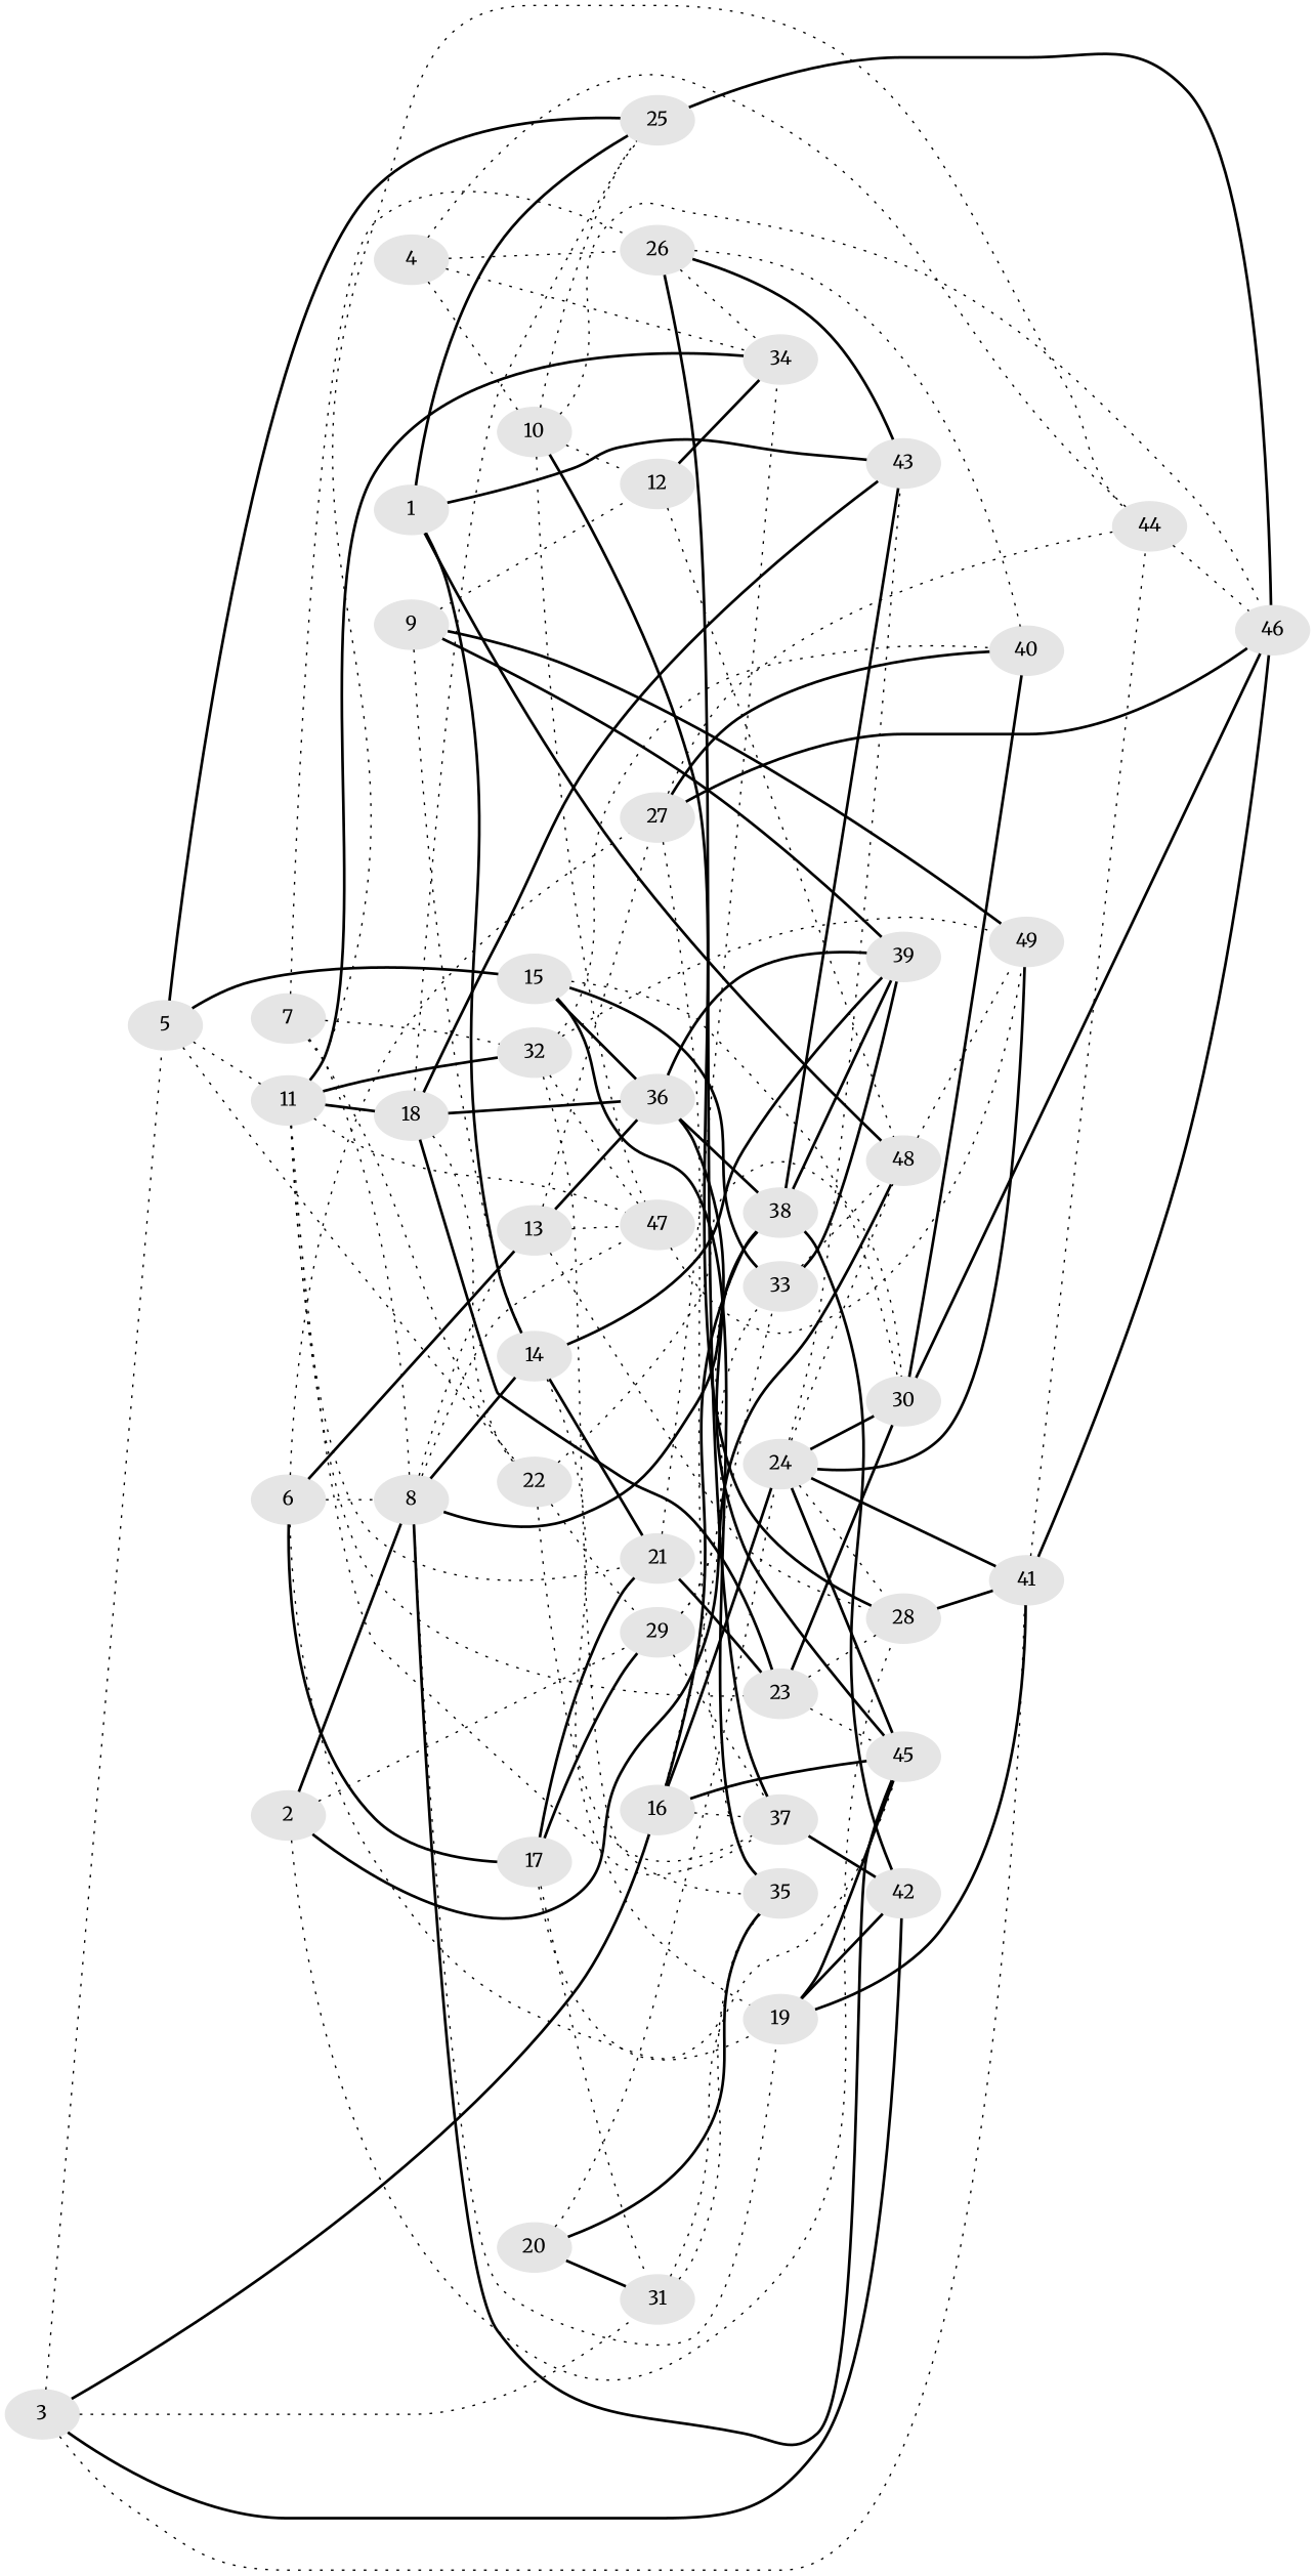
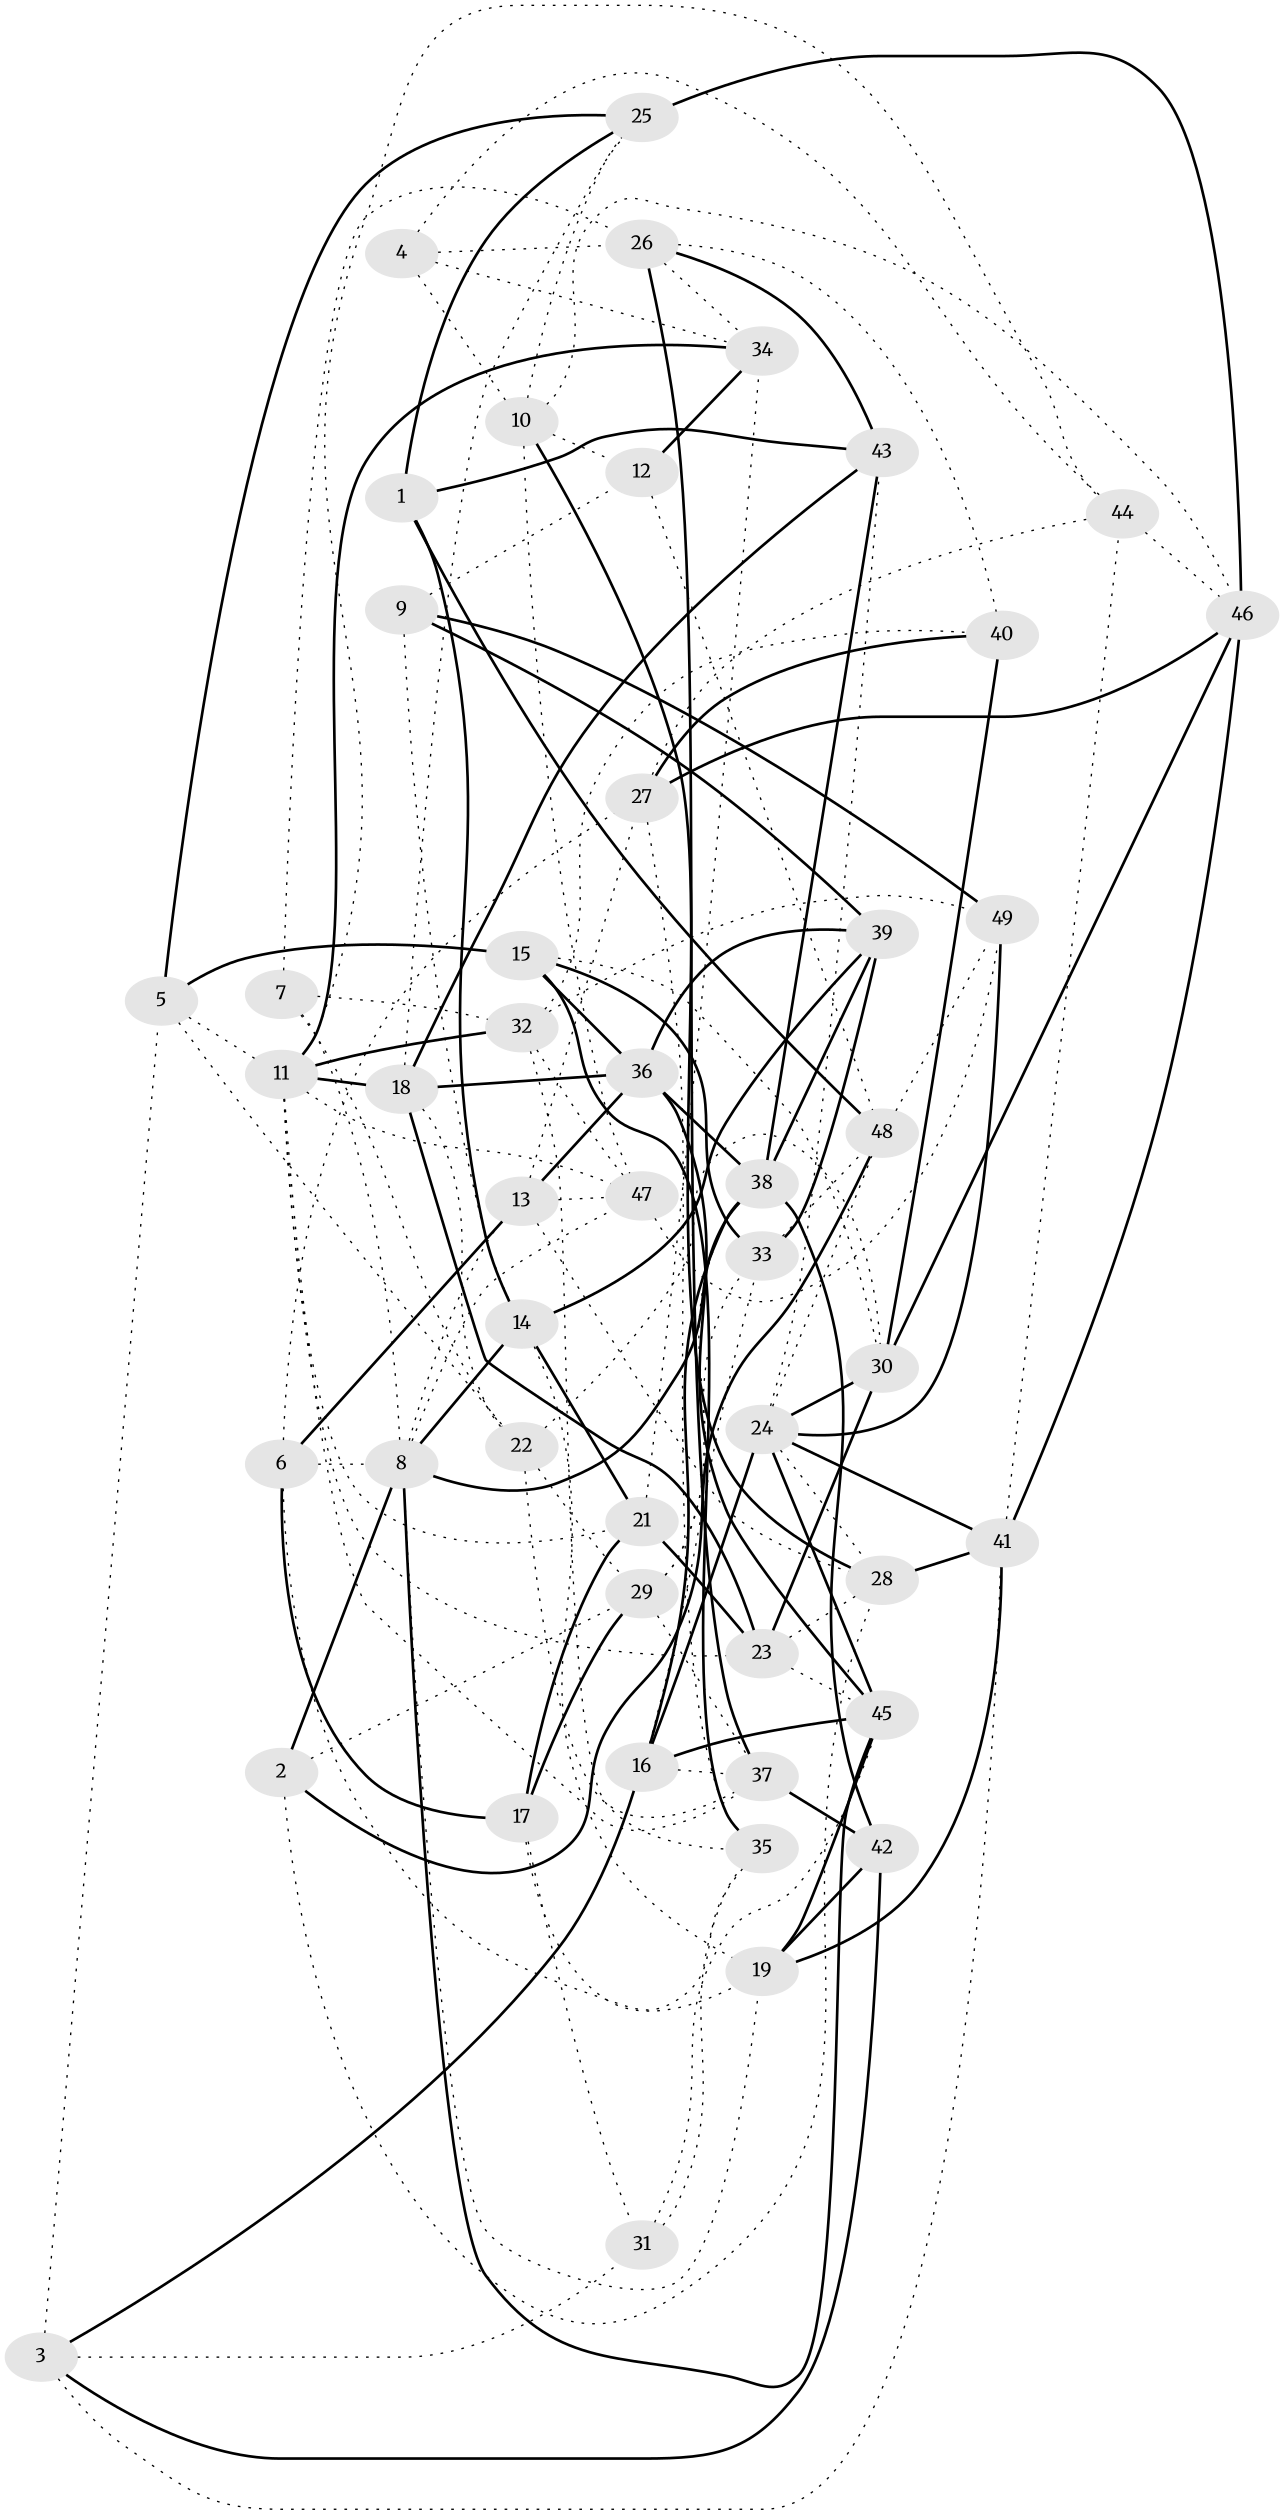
  graph {
    fontname=Merriweather
    rankdir=LR
    node [color=gray90 fontname=Merriweather style=filled]
    edge [fontname=Merriweather style=dotted weight=1.0]
    1
    14
    25
    43
    48
    19
    39
    21
    46
    49
    2
    8
    28
    29
    13
    38
    45
    47
    41
    37
    33
    3
    5
    16
    31
    42
    11
    15
    22
    24
    35
    44
    4
    10
    26
    34
    12
    40
    32
    18
    23
    36
    30
    6
    17
    27
    7
    9
-   20
    1 -- 14 [style=bold]
    1 -- 25 [style=bold]
    1 -- 43 [style=bold]
    1 -- 48 [style=bold]
    14 -- 19
    14 -- 39 [style=bold]
    14 -- 21 [style=bold]
    25 -- 46 [style=bold]
    48 -- 49
    19 -- 45 [style=bold]
    19 -- 41 [style=bold]
    19 -- 42 [style=bold]
    21 -- 34
    21 -- 23 [style=bold]
    2 -- 48 [style=bold]
    2 -- 8 [style=bold]
    2 -- 28
    2 -- 29
    8 -- 14 [style=bold]
    8 -- 19
    8 -- 13
    8 -- 38 [style=bold]
    8 -- 45 [style=bold]
    8 -- 47
    28 -- 41 [style=bold]
    29 -- 38
    29 -- 37
    29 -- 33
    13 -- 28
    13 -- 47
    13 -- 36 [style=bold]
    13 -- 27
    38 -- 43 [style=bold weight=2.0]
    38 -- 39 [style=bold]
    38 -- 42 [style=bold]
    47 -- 49
    41 -- 46 [style=bold]
    41 -- 44
    37 -- 42 [style=bold]
    33 -- 48
    33 -- 39 [style=bold]
    3 -- 41
    3 -- 5
    3 -- 16 [style=bold]
    3 -- 31 [weight=2.0]
    3 -- 42 [style=bold]
    5 -- 25 [style=bold weight=2.0]
    5 -- 11
    5 -- 15 [style=bold]
    5 -- 22
    16 -- 38 [style=bold]
    16 -- 45 [style=bold]
    16 -- 37
    16 -- 33
    16 -- 24 [style=bold]
    31 -- 45
    31 -- 35
    11 -- 21
    11 -- 47
    11 -- 37
    11 -- 44
    11 -- 34 [style=bold weight=2.0]
    11 -- 32 [style=bold]
    11 -- 18 [style=bold]
    11 -- 23
    15 -- 33 [style=bold weight=2.0]
    15 -- 35 [style=bold]
    15 -- 36 [style=bold]
    15 -- 30
    22 -- 29
    22 -- 37
    22 -- 30
    24 -- 43
    24 -- 48
    24 -- 49 [style=bold]
    24 -- 28
    24 -- 45 [style=bold]
    24 -- 41 [style=bold]
    24 -- 30 [style=bold]
    44 -- 46
    4 -- 44
    4 -- 10
    4 -- 26
    4 -- 34
    10 -- 25
    10 -- 46
    10 -- 28 [style=bold]
    10 -- 47
    10 -- 12
    26 -- 43 [style=bold]
    26 -- 37 [style=bold]
    26 -- 34
    26 -- 40
    12 -- 48
    12 -- 34 [style=bold]
    32 -- 49
    32 -- 47
    32 -- 35
    32 -- 40
    18 -- 25
    18 -- 43 [style=bold]
    18 -- 22
    18 -- 23 [style=bold]
    18 -- 36 [style=bold]
    23 -- 28
    23 -- 45
    23 -- 30 [style=bold]
    36 -- 39 [style=bold]
    36 -- 38 [style=bold]
    36 -- 45 [style=bold]
    30 -- 46 [style=bold]
    30 -- 40 [style=bold]
    6 -- 8 [weight=2.0]
    6 -- 13 [style=bold]
    6 -- 35
    6 -- 17 [style=bold]
    6 -- 27
    17 -- 19
    17 -- 21 [style=bold weight=2.0]
    17 -- 29 [style=bold]
    17 -- 31
    27 -- 46 [style=bold]
    27 -- 35
    27 -- 44
    27 -- 40 [style=bold]
    7 -- 8
    7 -- 22
    7 -- 26
    7 -- 32
    9 -- 14
    9 -- 39 [style=bold weight=2.0]
    9 -- 49 [style=bold weight=2.0]
    9 -- 12
-   20 -- 31 [style=bold]
-   20 -- 24 [weight=2.0]
-   20 -- 35 [style=bold]
  }
